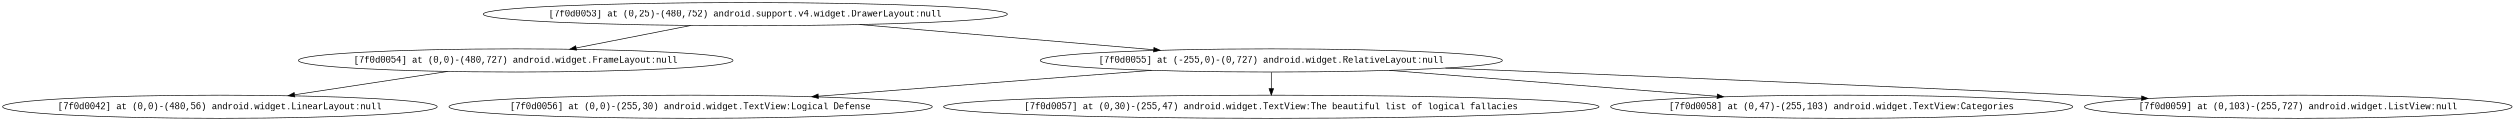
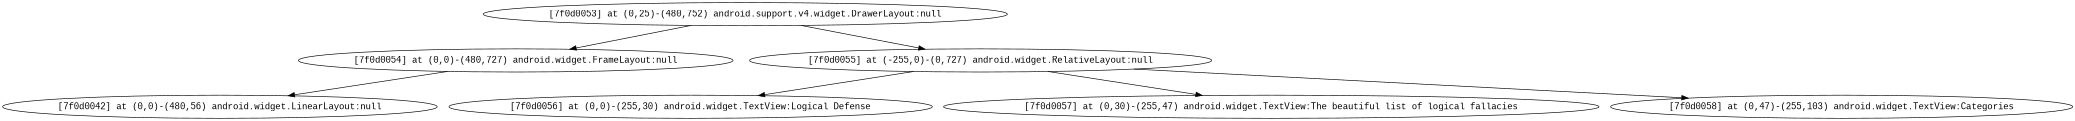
  strict digraph {
    fontname="Liberation Mono"
    node [fontname="Liberation Mono"]
    edge [fontname="Liberation Mono"]
    n1 [label="[7f0d0053] at (0,25)-(480,752) android.support.v4.widget.DrawerLayout:null"]
    n2 [label="[7f0d0054] at (0,0)-(480,727) android.widget.FrameLayout:null"]
    n3 [label="[7f0d0055] at (-255,0)-(0,727) android.widget.RelativeLayout:null"]
    n4 [label="[7f0d0042] at (0,0)-(480,56) android.widget.LinearLayout:null"]
    n5 [label="[7f0d0056] at (0,0)-(255,30) android.widget.TextView:Logical Defense"]
    n6 [label="[7f0d0057] at (0,30)-(255,47) android.widget.TextView:The beautiful list of logical fallacies"]
    n7 [label="[7f0d0058] at (0,47)-(255,103) android.widget.TextView:Categories"]
-   n8 [label="[7f0d0059] at (0,103)-(255,727) android.widget.ListView:null"]
    n1 -> n2
    n1 -> n3
    n2 -> n4
    n3 -> n5
    n3 -> n6
    n3 -> n7
-   n3 -> n8
  }
